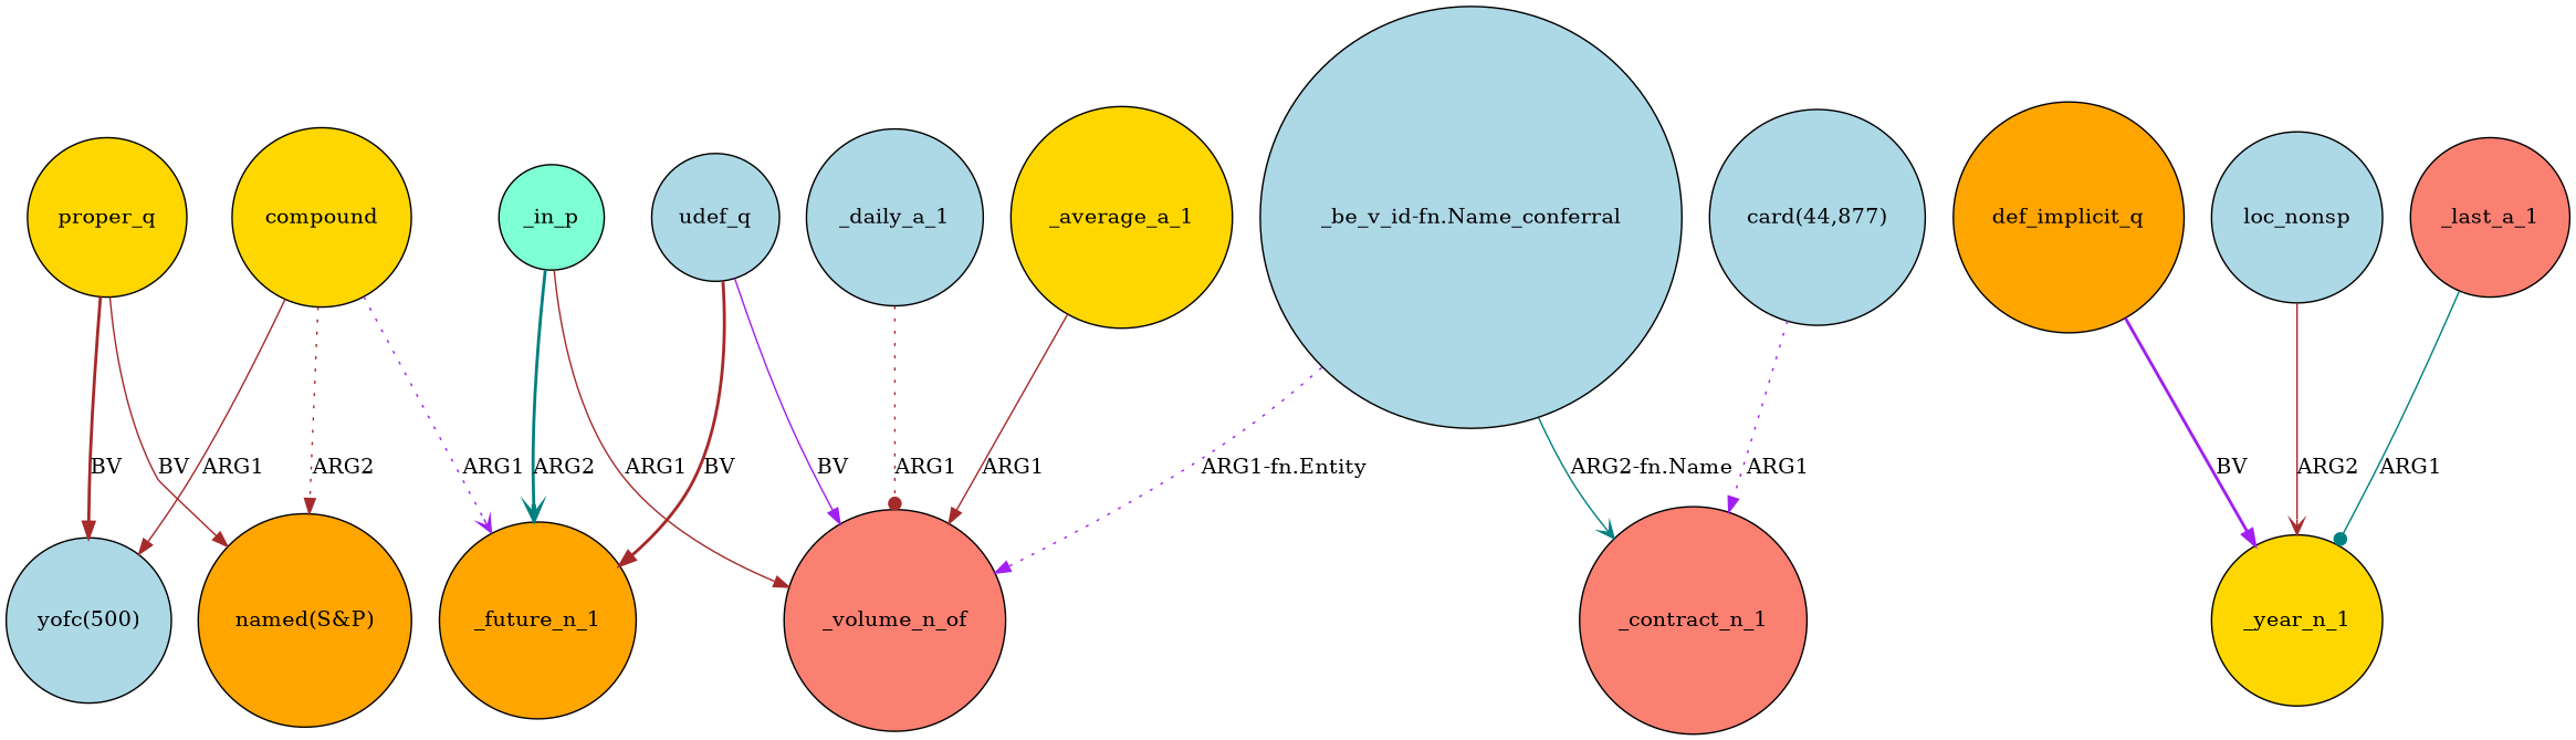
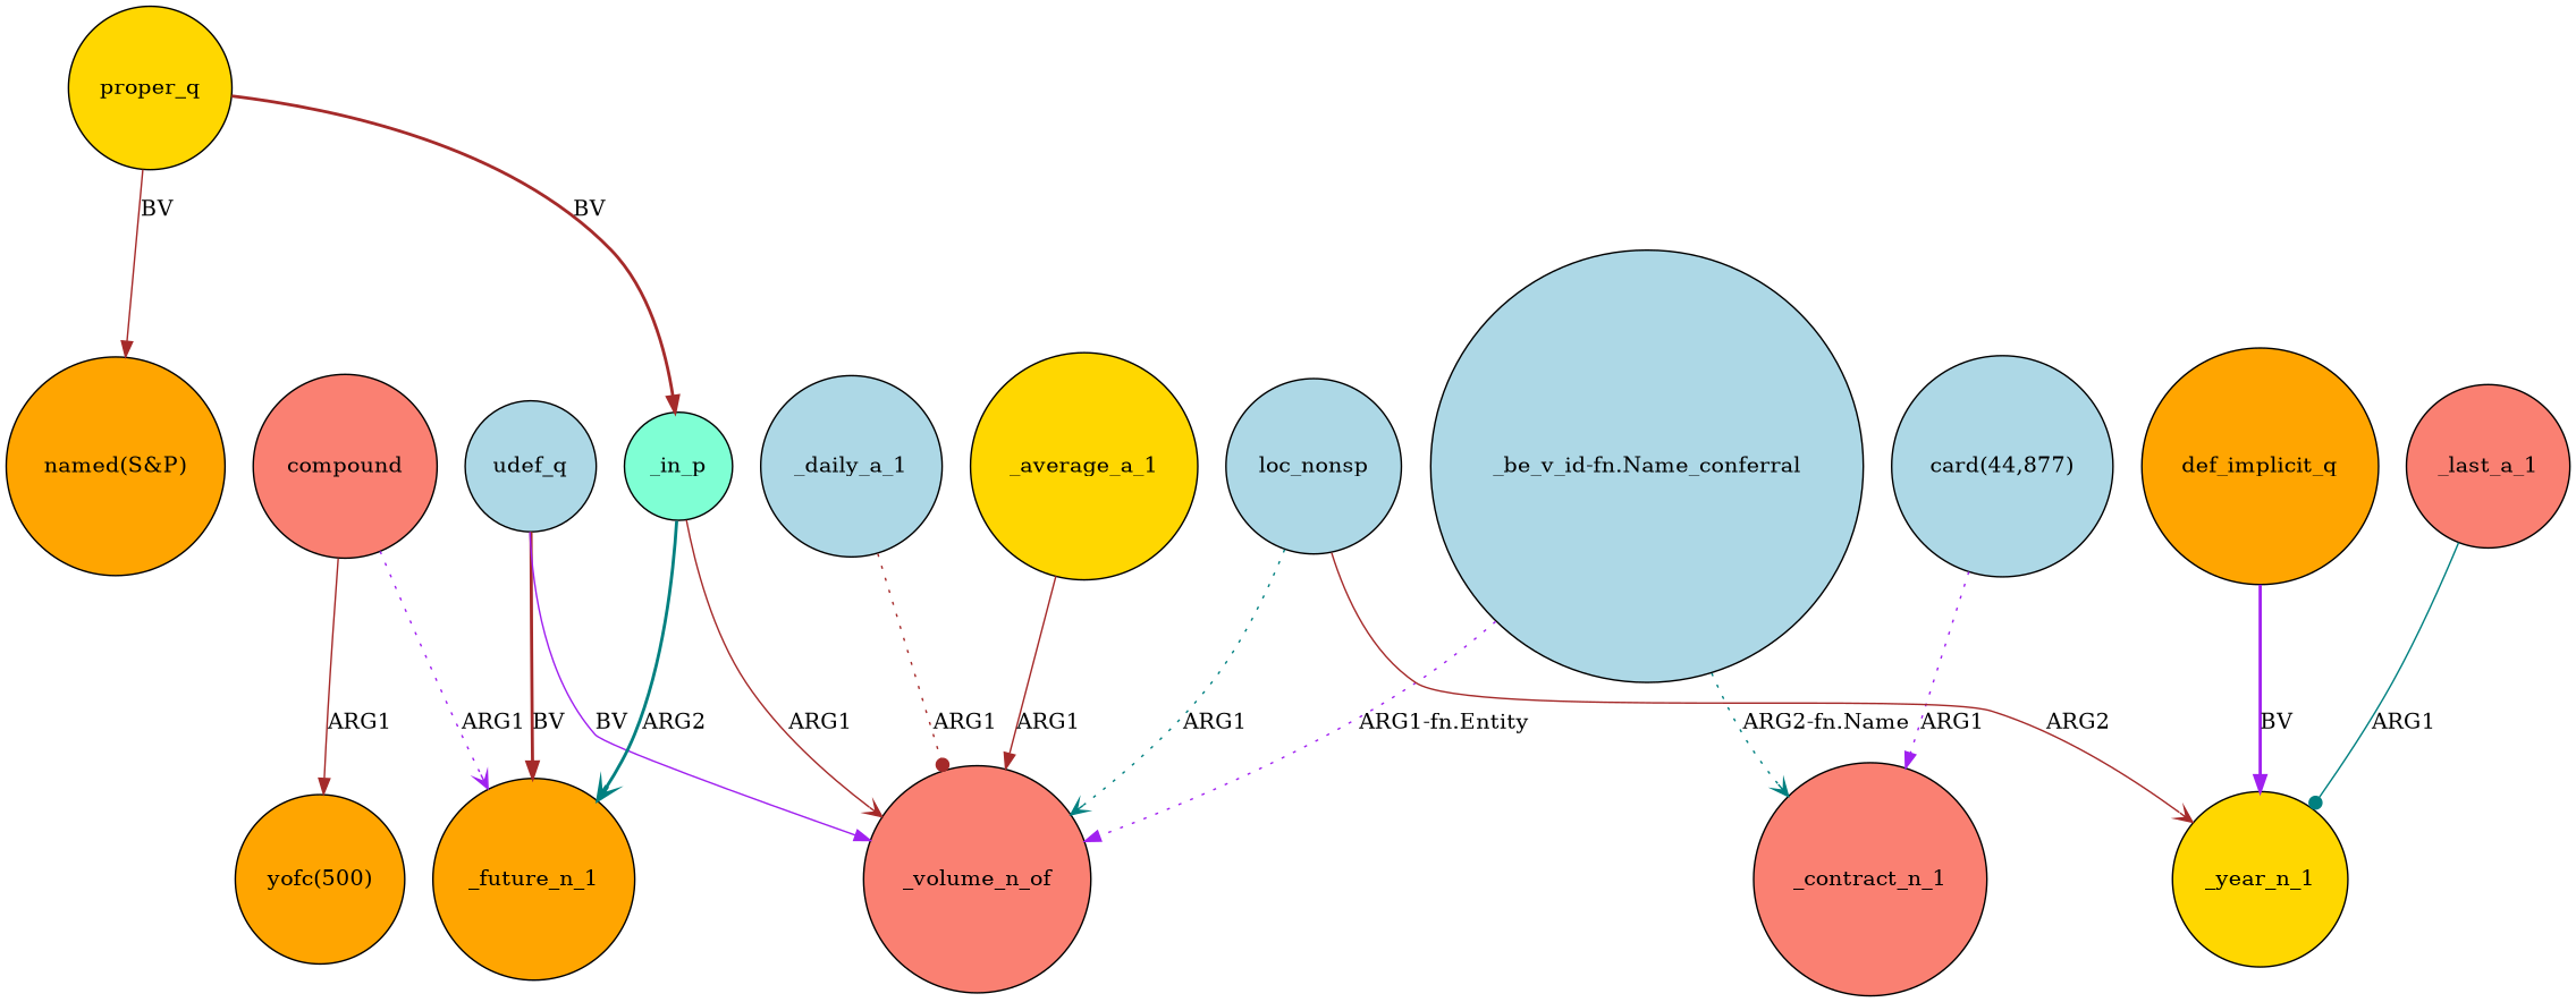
  digraph {
    node [fillcolor=lightblue shape=circle style=filled]
    edge [arrowhead=normal color=brown style=solid]
    "named(S&P)" [fillcolor=orange]
-   compound [fillcolor=gold]
-   "yofc(500)"
+   compound [fillcolor=salmon]
+   "yofc(500)" [fillcolor=orange]
    _future_n_1 [fillcolor=orange]
    "_be_v_id-fn.Name_conferral"
    _contract_n_1 [fillcolor=salmon]
    _volume_n_of [fillcolor=salmon]
    proper_q [fillcolor=gold]
    def_implicit_q [fillcolor=orange]
    _year_n_1 [fillcolor=gold]
    udef_q
    _daily_a_1
    "card(44,877)"
    loc_nonsp
    _average_a_1 [fillcolor=gold]
    _in_p [fillcolor=aquamarine]
    _last_a_1 [fillcolor=salmon]
-   compound -> "named(S&P)" [label=ARG2 style=dotted]
    compound -> "yofc(500)" [label=ARG1]
    compound -> _future_n_1 [arrowhead=vee color=purple label=ARG1 style=dotted]
-   "_be_v_id-fn.Name_conferral" -> _contract_n_1 [arrowhead=vee color=teal label="ARG2-fn.Name"]
+   "_be_v_id-fn.Name_conferral" -> _contract_n_1 [arrowhead=vee color=teal label="ARG2-fn.Name" style=dotted]
    "_be_v_id-fn.Name_conferral" -> _volume_n_of [color=purple label="ARG1-fn.Entity" style=dotted]
    proper_q -> "named(S&P)" [label=BV]
-   proper_q -> "yofc(500)" [label=BV style=bold]
+   proper_q -> _in_p [label=BV style=bold]
    def_implicit_q -> _year_n_1 [color=purple label=BV style=bold]
    udef_q -> _future_n_1 [label=BV style=bold]
    udef_q -> _volume_n_of [color=purple label=BV]
    _daily_a_1 -> _volume_n_of [arrowhead=dot label=ARG1 style=dotted]
    "card(44,877)" -> _contract_n_1 [color=purple label=ARG1 style=dotted]
+   loc_nonsp -> _volume_n_of [arrowhead=vee color=teal label=ARG1 style=dotted]
    loc_nonsp -> _year_n_1 [arrowhead=vee label=ARG2]
    _average_a_1 -> _volume_n_of [label=ARG1]
    _in_p -> _future_n_1 [arrowhead=vee color=teal label=ARG2 style=bold]
-   _in_p -> _volume_n_of [label=ARG1]
+   _in_p -> _volume_n_of [arrowhead=vee label=ARG1]
    _last_a_1 -> _year_n_1 [arrowhead=dot color=teal label=ARG1]
  }
